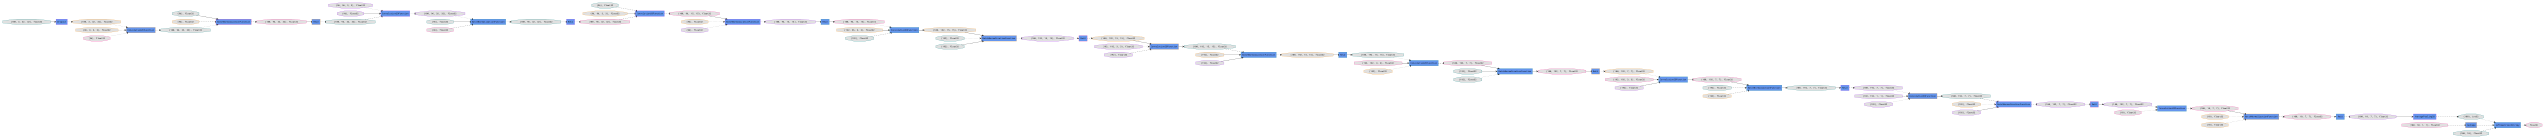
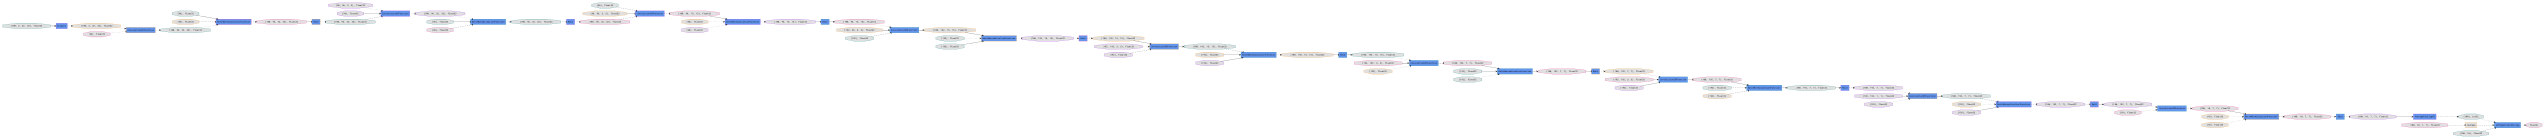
  digraph {
    fontname="Roboto Mono"
    rankdir=LR
    node [color=teal fillcolor="#E0E0E0" fontname="Roboto Mono" shape=octagon style=filled]
    edge [arrowhead=tee fontname="Roboto Mono" style=dotted]
    n1 [label="(96), float32"]
    n2 [color=purple fillcolor="#6495ED" label=Convolution2DFunction shape=record]
    n3 [color=deeppink label="(100, 96, 15, 15), float32"]
    n4 [color=darkorange label="(96, 96, 3, 3), float32"]
-   n5 [color=darkorange fillcolor="#6495ED" label=Reshape shape=record]
+   n5 [color=darkorange label=Reshape shape=record]
    n6 [fillcolor="#6495ED" label=SoftmaxCrossEntropy shape=record]
    n7 [label="(100, 10), float32"]
    n8 [label="(96), float32"]
    n9 [color=deeppink fillcolor="#6495ED" label=BatchNormalizationFunction shape=record]
    n10 [color=deeppink label="(100, 96, 32, 32), float32"]
    n11 [color=purple label="(96, 96, 3, 3), float32"]
    n12 [color=purple fillcolor="#6495ED" label=Convolution2DFunction shape=record]
    n13 [color=purple label="(100, 96, 32, 32), float32"]
    n14 [color=deeppink label="(100, 10, 1, 1), float32"]
    n15 [color=darkorange label="(96), float32"]
    n16 [label="(96), float32"]
    n17 [fillcolor="#6495ED" label=BatchNormalizationFunction shape=record]
    n18 [label="(100, 96, 32, 32), float32"]
    n19 [color=deeppink label="(96), float32"]
    n20 [color=purple fillcolor="#6495ED" label=Dropout shape=record]
    n21 [color=darkorange label="(100, 3, 32, 32), float32"]
    n22 [color=darkorange fillcolor="#6495ED" label=Convolution2DFunction shape=record]
    n23 [color=darkorange label="(96), float32"]
    n24 [color=purple fillcolor="#6495ED" label=BatchNormalizationFunction shape=record]
    n25 [color=purple label="(100, 96, 15, 15), float32"]
    n26 [color=purple label="(96), float32"]
    n27 [color=purple label="(96), float32"]
    n28 [label="(100, 3, 32, 32), float32"]
    n29 [label="(100), int32"]
    n30 [color=deeppink label=float33]
    n31 [color=darkorange label="(192, 96, 3, 3), float32"]
    n32 [fillcolor="#6495ED" label=Convolution2DFunction shape=record]
    n33 [color=darkorange label="(100, 192, 15, 15), float32"]
    n34 [label="(192), float32"]
    n35 [label="(100, 96, 32, 32), float32"]
    n36 [label="(192), float32"]
    n37 [color=darkorange fillcolor="#6495ED" label=BatchNormalizationFunction shape=record]
    n38 [color=purple label="(100, 192, 15, 15), float32"]
    n39 [label="(192), float32"]
    n40 [color=deeppink label="(100, 96, 32, 32), float32"]
    n41 [color=purple label="(192, 192, 3, 3), float32"]
    n42 [color=darkorange fillcolor="#6495ED" label=Convolution2DFunction shape=record]
    n43 [label="(100, 192, 15, 15), float32"]
    n44 [color=darkorange fillcolor="#6495ED" label=ReLU shape=record]
    n45 [label="(100, 96, 32, 32), float32"]
    n46 [color=purple label="(192), float32"]
    n47 [color=darkorange label="(192), float32"]
    n48 [fillcolor="#6495ED" label=BatchNormalizationFunction shape=record]
    n49 [color=darkorange label="(100, 192, 15, 15), float32"]
    n50 [color=purple fillcolor="#6495ED" label=ReLU shape=record]
    n51 [color=purple label="(192), float32"]
    n52 [color=deeppink label="(192, 192, 3, 3), float32"]
    n53 [fillcolor="#6495ED" label=Convolution2DFunction shape=record]
    n54 [color=deeppink label="(100, 192, 7, 7), float32"]
    n55 [color=darkorange label="(192), float32"]
    n56 [label="(192), float32"]
    n57 [fillcolor="#6495ED" label=BatchNormalizationFunction shape=record]
    n58 [color=deeppink label="(100, 192, 7, 7), float32"]
    n59 [label="(192), float32"]
    n60 [fillcolor="#6495ED" label=ReLU shape=record]
    n61 [color=deeppink label="(192, 192, 3, 3), float32"]
    n62 [fillcolor="#6495ED" label=Convolution2DFunction shape=record]
    n63 [color=deeppink label="(100, 192, 7, 7), float32"]
    n64 [color=purple label="(192), float32"]
    n65 [label="(192), float32"]
    n66 [fillcolor="#6495ED" label=BatchNormalizationFunction shape=record]
    n67 [label="(100, 192, 7, 7), float32"]
    n68 [color=darkorange label="(192), float32"]
    n69 [color=purple label="(192, 192, 1, 1), float32"]
    n70 [color=darkorange fillcolor="#6495ED" label=Convolution2DFunction shape=record]
    n71 [label="(100, 192, 7, 7), float32"]
    n72 [color=deeppink label="(100, 96, 15, 15), float32"]
    n73 [color=purple label="(192), float32"]
    n74 [color=darkorange label="(192), float32"]
    n75 [color=purple fillcolor="#6495ED" label=BatchNormalizationFunction shape=record]
    n76 [color=purple label="(100, 192, 7, 7), float32"]
    n77 [color=purple label="(192), float32"]
    n78 [fillcolor="#6495ED" label=Convolution2DFunction shape=record]
    n79 [color=deeppink label="(100, 10, 7, 7), float32"]
    n80 [color=deeppink fillcolor="#6495ED" label=ReLU shape=record]
    n81 [color=deeppink label="(10), float32"]
    n82 [color=darkorange label="(10), float32"]
    n83 [color=darkorange fillcolor="#6495ED" label=BatchNormalizationFunction shape=record]
    n84 [color=deeppink label="(100, 10, 7, 7), float32"]
    n85 [color=darkorange label="(100, 192, 15, 15), float32"]
    n86 [color=darkorange label="(10), float32"]
    n87 [fillcolor="#6495ED" label=ReLU shape=record]
    n88 [label="(100, 192, 15, 15), float32"]
    n89 [color=darkorange fillcolor="#6495ED" label=ReLU shape=record]
    n90 [color=darkorange label="(100, 192, 7, 7), float32"]
    n91 [color=purple label="(100, 192, 7, 7), float32"]
    n92 [color=purple fillcolor="#6495ED" label=ReLU shape=record]
    n93 [color=deeppink fillcolor="#6495ED" label=ReLU shape=record]
    n94 [color=purple label="(100, 192, 7, 7), float32"]
    n95 [fillcolor="#6495ED" label=ReLU shape=record]
    n96 [color=purple label="(100, 10, 7, 7), float32"]
    n97 [color=purple fillcolor="#6495ED" label=AveragePooling2D shape=record]
-   n98 [color=darkorange label="(96, 3, 3, 3), float32"]
    n99 [color=deeppink label="(96), float32"]
    n1 -> n2 [style=dashed]
    n2 -> n3 [style=dashed]
    n3 -> n24 [arrowhead=normal style=solid]
    n4 -> n2 [style=solid]
    n5 -> n6 [arrowhead=normal style=dashed]
    n6 -> n30 [arrowhead=normal]
    n7 -> n6 [style=dashed]
    n8 -> n9 [arrowhead=normal style=solid]
    n9 -> n10 [arrowhead=vee style=dashed]
    n10 -> n44 [style=solid]
    n11 -> n12
    n12 -> n13
    n13 -> n17
    n14 -> n5 [style=dashed]
    n15 -> n9 [style=dashed]
    n16 -> n17 [style=solid]
    n17 -> n18 [arrowhead=vee]
    n18 -> n50
    n19 -> n17 [style=dashed]
    n20 -> n21 [arrowhead=normal]
    n21 -> n22 [arrowhead=normal]
    n22 -> n35 [arrowhead=normal]
    n23 -> n24 [arrowhead=normal]
    n24 -> n25 [arrowhead=normal]
    n25 -> n60 [style=solid]
    n26 -> n24 [arrowhead=normal]
    n27 -> n12 [arrowhead=vee style=solid]
    n28 -> n20 [arrowhead=vee style=solid]
    n29 -> n6 [arrowhead=normal]
    n31 -> n32 [arrowhead=normal style=solid]
    n32 -> n33 [arrowhead=normal style=solid]
    n33 -> n37 [arrowhead=normal style=solid]
    n34 -> n32 [style=dashed]
    n35 -> n9 [arrowhead=normal]
    n36 -> n37 [arrowhead=vee]
    n37 -> n38
    n38 -> n80 [arrowhead=normal]
    n39 -> n37 [arrowhead=vee style=solid]
    n40 -> n2 [style=dashed]
    n41 -> n42 [arrowhead=vee]
    n42 -> n43 [arrowhead=vee style=solid]
    n43 -> n48 [style=dashed]
    n44 -> n45
    n45 -> n12 [style=dashed]
    n46 -> n42 [style=dashed]
    n47 -> n48 [arrowhead=normal style=solid]
    n48 -> n49 [arrowhead=normal]
    n49 -> n87 [style=solid]
    n50 -> n40
    n51 -> n48 [arrowhead=normal style=solid]
    n52 -> n53 [arrowhead=normal style=solid]
    n53 -> n54 [style=dashed]
    n54 -> n57 [arrowhead=normal style=solid]
    n55 -> n53
    n56 -> n57 [arrowhead=vee style=solid]
    n57 -> n58 [arrowhead=vee style=solid]
    n58 -> n89 [style=solid]
    n59 -> n57 [arrowhead=normal]
    n60 -> n72 [arrowhead=normal style=solid]
    n61 -> n62 [arrowhead=normal style=solid]
    n62 -> n63 [style=solid]
    n63 -> n66 [arrowhead=normal style=solid]
    n64 -> n62 [style=solid]
    n65 -> n66 [arrowhead=normal style=dashed]
    n66 -> n67 [arrowhead=normal style=solid]
    n67 -> n92 [arrowhead=vee style=solid]
    n68 -> n66 [style=dashed]
    n69 -> n70 [arrowhead=vee style=dashed]
    n70 -> n71 [arrowhead=vee style=solid]
    n71 -> n75 [style=dashed]
    n72 -> n32 [arrowhead=normal]
    n73 -> n70
    n74 -> n75 [arrowhead=vee]
    n75 -> n76 [style=dashed]
    n76 -> n93 [style=dashed]
    n77 -> n75 [style=solid]
    n78 -> n79 [arrowhead=vee style=dashed]
    n79 -> n83 [style=solid]
    n80 -> n85 [arrowhead=vee style=dashed]
    n81 -> n78 [arrowhead=normal]
    n82 -> n83 [arrowhead=vee]
    n83 -> n84 [arrowhead=vee style=dashed]
    n84 -> n95 [arrowhead=normal style=dashed]
    n85 -> n42 [style=solid]
    n86 -> n83
    n87 -> n88 [arrowhead=normal style=solid]
    n88 -> n53 [arrowhead=vee]
    n89 -> n90 [arrowhead=vee]
    n90 -> n62
    n91 -> n70
    n92 -> n91 [arrowhead=normal style=dashed]
    n93 -> n94 [arrowhead=normal style=solid]
    n94 -> n78 [arrowhead=normal]
    n95 -> n96 [style=dashed]
    n96 -> n97 [arrowhead=vee style=solid]
    n97 -> n29 [arrowhead=normal style=dashed]
-   n98 -> n22 [arrowhead=normal]
    n99 -> n22
  }
